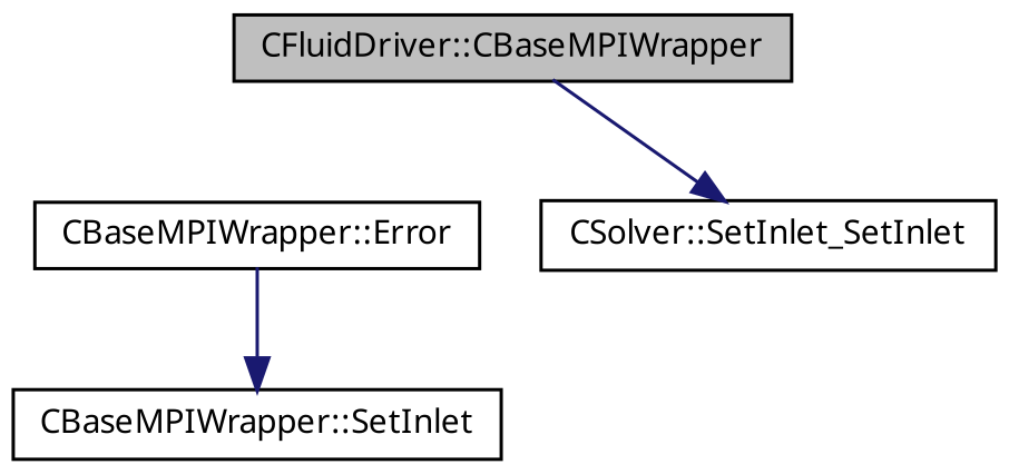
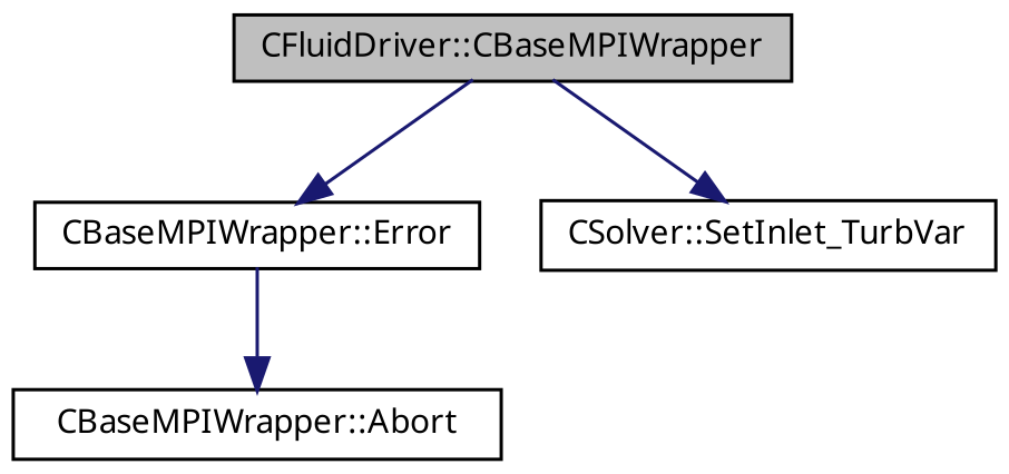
  digraph {
    fontname="Noto Sans"
    rankdir=TB
    node [color=black fillcolor=white fontname="Noto Sans" fontsize=10 shape=record style=filled]
    edge [color=midnightblue fontname="Noto Sans" fontsize=10 labelfontname=Helvetica labelfontsize=10 style=solid]
    n1 [fillcolor=grey75 fontcolor=black height=0.2 label="CFluidDriver::CBaseMPIWrapper" width=0.4]
    n2 [height=0.2 label="CBaseMPIWrapper::Error" width=0.4]
-   n3 [height=0.2 label="CSolver::SetInlet_SetInlet" width=0.4]
-   n4 [height=0.2 label="CBaseMPIWrapper::SetInlet" width=0.4]
+   n3 [height=0.2 label="CSolver::SetInlet_TurbVar" width=0.4]
+   n4 [height=0.2 label="CBaseMPIWrapper::Abort" width=0.4]
+   n1 -> n2
    n1 -> n3
    n2 -> n4
  }
